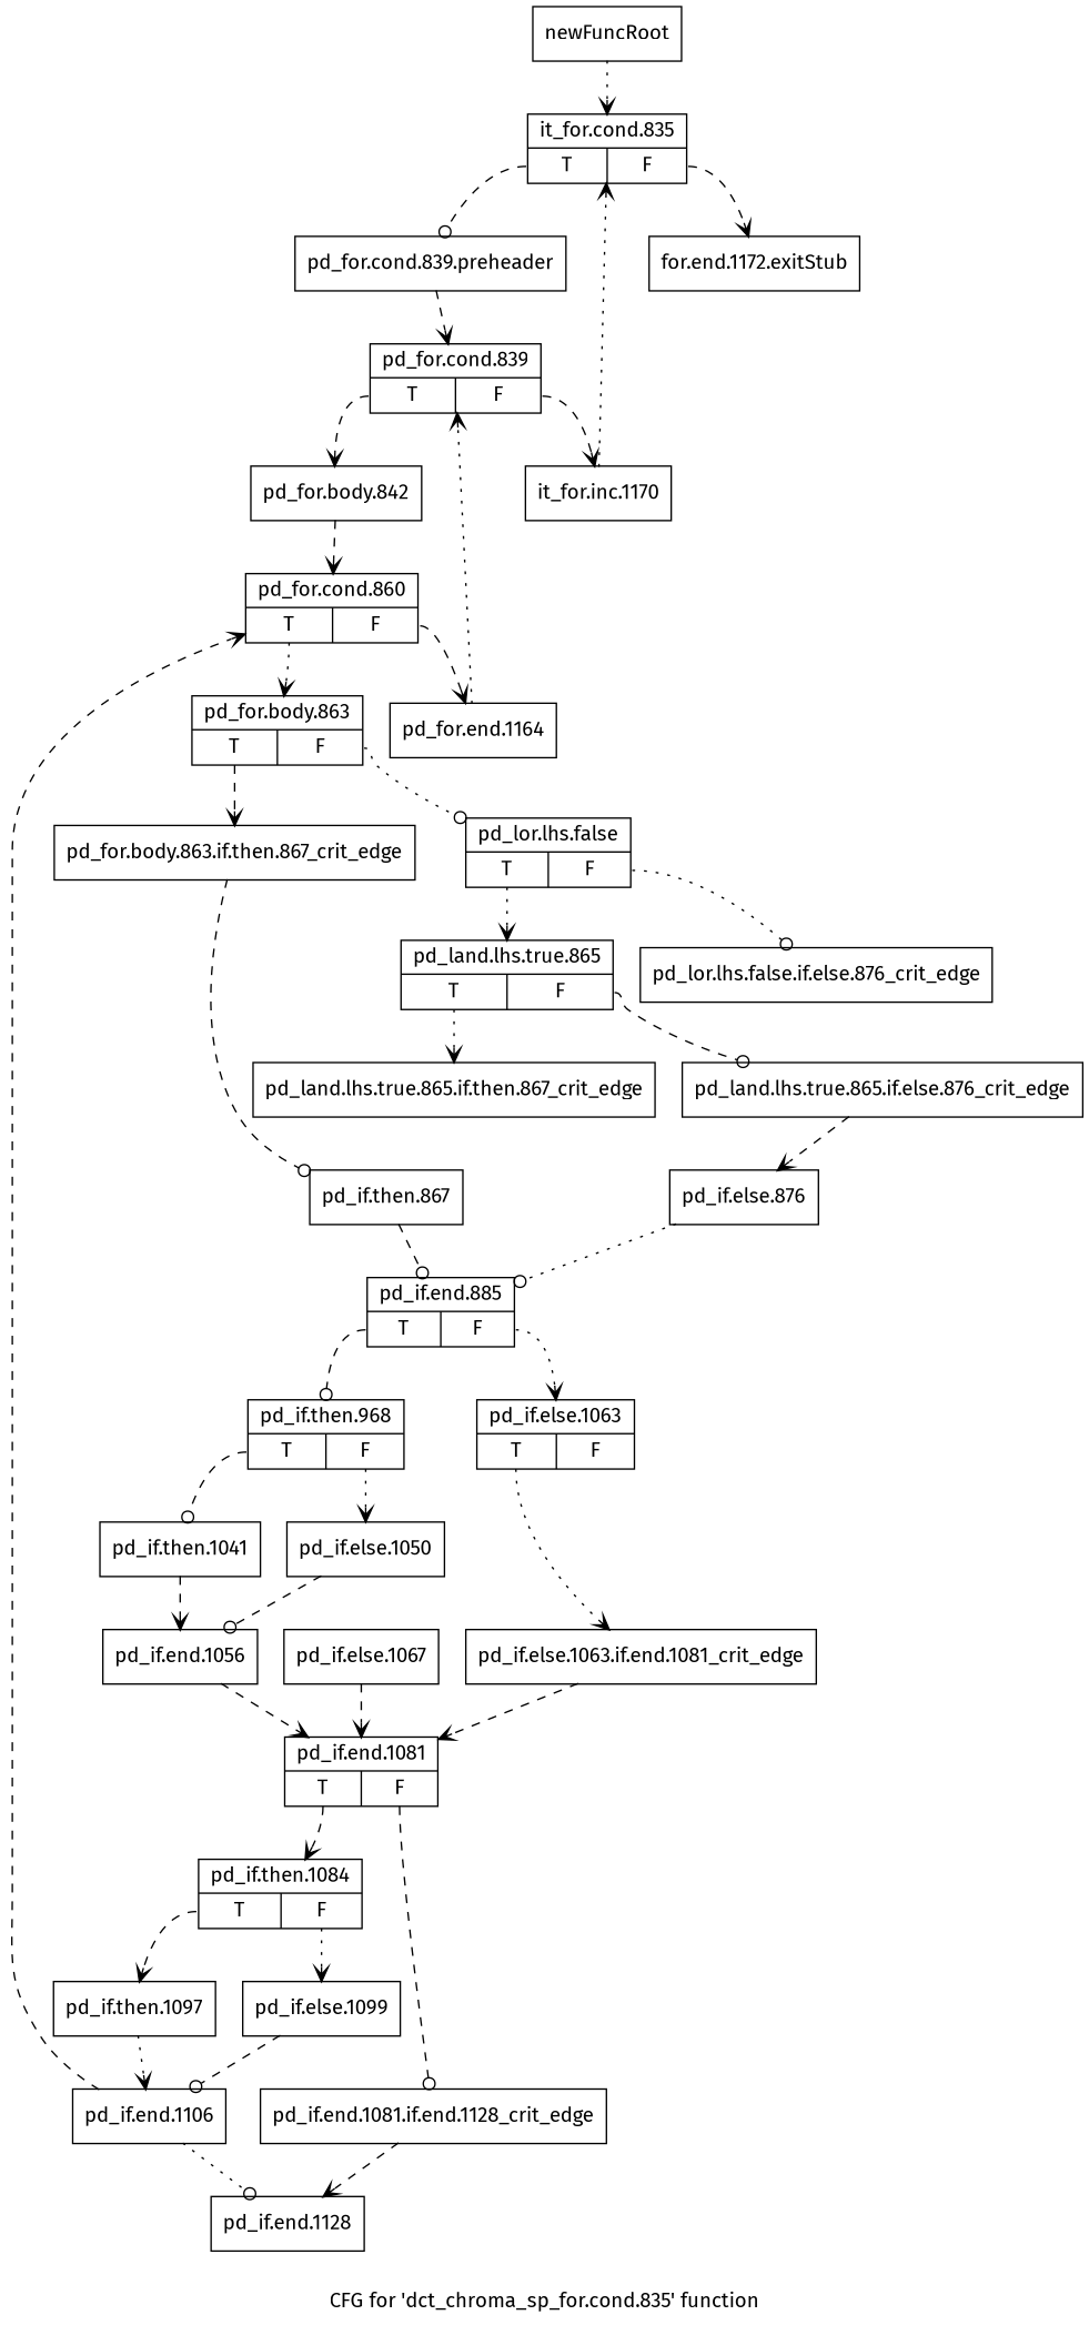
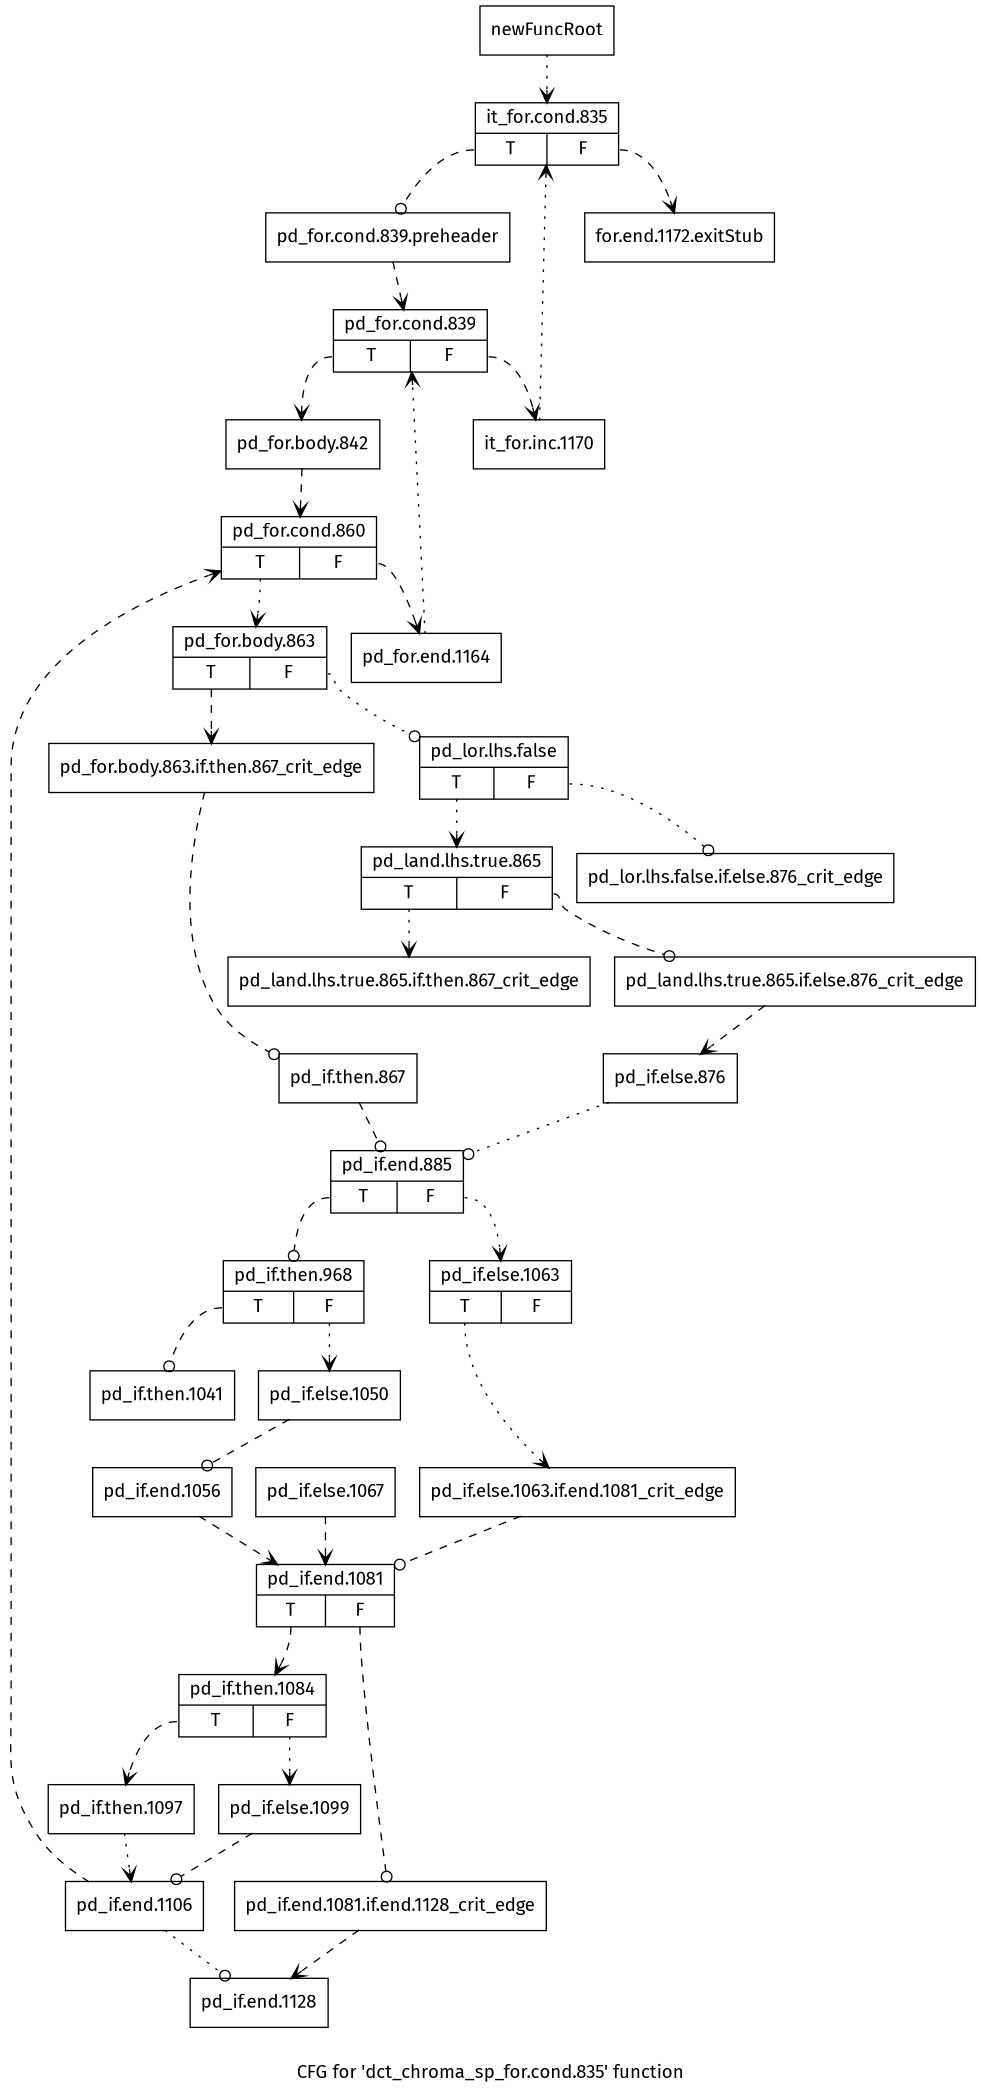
  digraph {
    fontname="Fira Sans"
    label="CFG for 'dct_chroma_sp_for.cond.835' function"
    node [fontname="Fira Sans" shape=record]
    edge [arrowhead=vee fontname="Fira Sans" style=dashed]
    n1 [label="{newFuncRoot}"]
    n2 [label="{it_for.cond.835|{<s0>T|<s1>F}}"]
    n3 [label="{for.end.1172.exitStub}"]
    n4 [label="{pd_for.cond.839.preheader}"]
    n5 [label="{pd_for.cond.839|{<s0>T|<s1>F}}"]
    n6 [label="{pd_for.body.842}"]
    n7 [label="{it_for.inc.1170}"]
    n8 [label="{pd_for.cond.860|{<s0>T|<s1>F}}"]
    n9 [label="{pd_for.body.863|{<s0>T|<s1>F}}"]
    n10 [label="{pd_for.end.1164}"]
    n11 [label="{pd_for.body.863.if.then.867_crit_edge}"]
    n12 [label="{pd_lor.lhs.false|{<s0>T|<s1>F}}"]
    n13 [label="{pd_if.then.867}"]
    n14 [label="{pd_land.lhs.true.865|{<s0>T|<s1>F}}"]
    n15 [label="{pd_lor.lhs.false.if.else.876_crit_edge}"]
    n16 [label="{pd_if.end.885|{<s0>T|<s1>F}}"]
    n17 [label="{pd_land.lhs.true.865.if.then.867_crit_edge}"]
    n18 [label="{pd_land.lhs.true.865.if.else.876_crit_edge}"]
    n19 [label="{pd_if.else.876}"]
    n20 [label="{pd_if.then.968|{<s0>T|<s1>F}}"]
    n21 [label="{pd_if.else.1063|{<s0>T|<s1>F}}"]
    n22 [label="{pd_if.then.1041}"]
    n23 [label="{pd_if.else.1050}"]
    n24 [label="{pd_if.else.1063.if.end.1081_crit_edge}"]
    n25 [label="{pd_if.end.1056}"]
    n26 [label="{pd_if.end.1081|{<s0>T|<s1>F}}"]
    n27 [label="{pd_if.else.1067}"]
    n28 [label="{pd_if.then.1084|{<s0>T|<s1>F}}"]
    n29 [label="{pd_if.end.1081.if.end.1128_crit_edge}"]
    n30 [label="{pd_if.then.1097}"]
    n31 [label="{pd_if.else.1099}"]
    n32 [label="{pd_if.end.1128}"]
    n33 [label="{pd_if.end.1106}"]
    n1 -> n2 [style=dotted]
    n2 -> n3 [tailport=s1]
    n2 -> n4 [arrowhead=odot tailport=s0]
    n4 -> n5
    n5 -> n6 [tailport=s0]
    n5 -> n7 [tailport=s1]
    n6 -> n8
    n7 -> n2 [style=dotted]
    n8 -> n9 [style=dotted tailport=s0]
    n8 -> n10 [tailport=s1]
    n9 -> n11 [tailport=s0]
    n9 -> n12 [arrowhead=odot style=dotted tailport=s1]
    n10 -> n5 [style=dotted]
    n11 -> n13 [arrowhead=odot]
    n12 -> n14 [style=dotted tailport=s0]
    n12 -> n15 [arrowhead=odot style=dotted tailport=s1]
    n13 -> n16 [arrowhead=odot]
    n14 -> n17 [style=dotted tailport=s0]
    n14 -> n18 [arrowhead=odot tailport=s1]
    n16 -> n20 [arrowhead=odot tailport=s0]
    n16 -> n21 [style=dotted tailport=s1]
    n18 -> n19
    n19 -> n16 [arrowhead=odot style=dotted]
    n20 -> n22 [arrowhead=odot tailport=s0]
    n20 -> n23 [style=dotted tailport=s1]
    n21 -> n24 [style=dotted tailport=s0]
-   n22 -> n25
    n23 -> n25 [arrowhead=odot]
-   n24 -> n26
+   n24 -> n26 [arrowhead=odot]
    n25 -> n26
    n26 -> n28 [tailport=s0]
    n26 -> n29 [arrowhead=odot tailport=s1]
    n27 -> n26
    n28 -> n30 [tailport=s0]
    n28 -> n31 [style=dotted tailport=s1]
    n29 -> n32
    n30 -> n33 [style=dotted]
    n31 -> n33 [arrowhead=odot]
    n33 -> n8
    n33 -> n32 [arrowhead=odot style=dotted]
  }
